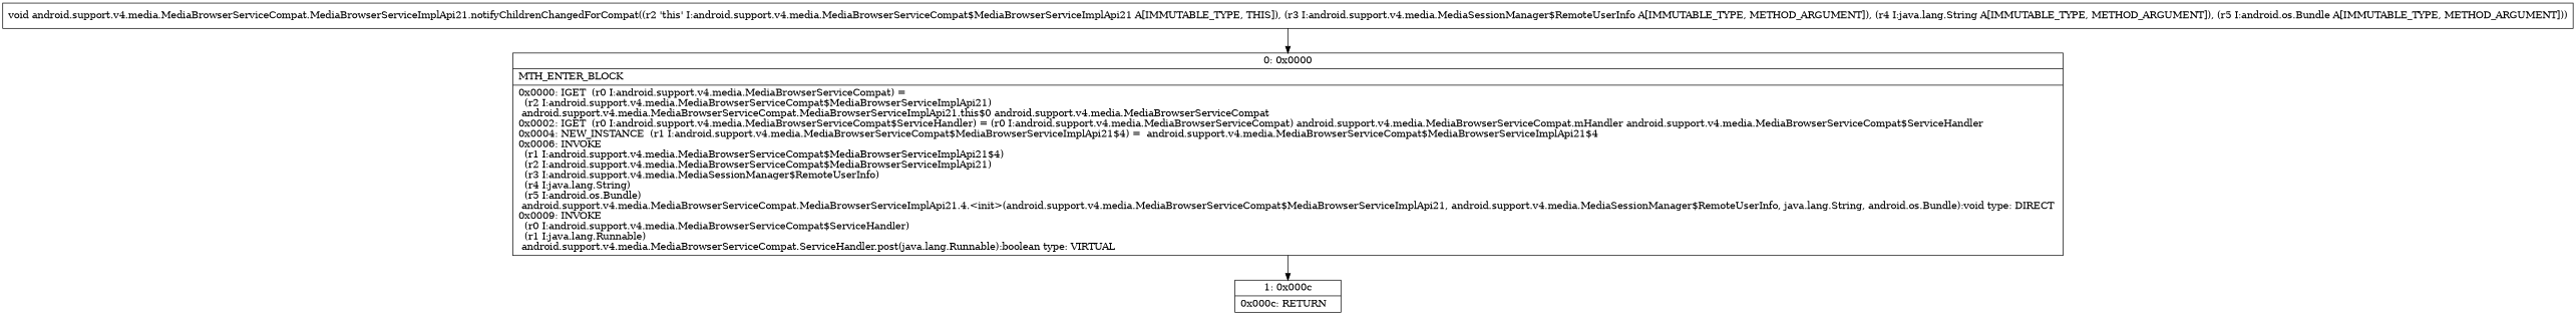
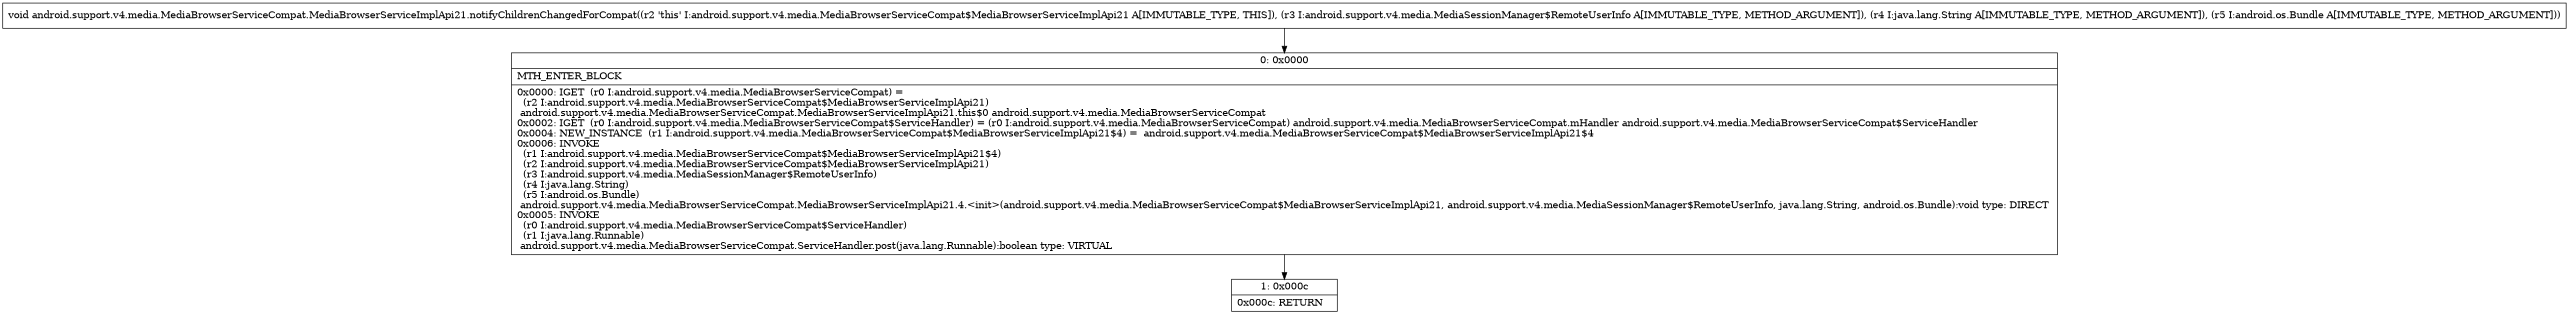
  digraph {
    node [shape=record]
-   n1 [label="{0\:\ 0x0000|MTH_ENTER_BLOCK\l|0x0000: IGET  (r0 I:android.support.v4.media.MediaBrowserServiceCompat) = \l  (r2 I:android.support.v4.media.MediaBrowserServiceCompat$MediaBrowserServiceImplApi21)\l android.support.v4.media.MediaBrowserServiceCompat.MediaBrowserServiceImplApi21.this$0 android.support.v4.media.MediaBrowserServiceCompat \l0x0002: IGET  (r0 I:android.support.v4.media.MediaBrowserServiceCompat$ServiceHandler) = (r0 I:android.support.v4.media.MediaBrowserServiceCompat) android.support.v4.media.MediaBrowserServiceCompat.mHandler android.support.v4.media.MediaBrowserServiceCompat$ServiceHandler \l0x0004: NEW_INSTANCE  (r1 I:android.support.v4.media.MediaBrowserServiceCompat$MediaBrowserServiceImplApi21$4) =  android.support.v4.media.MediaBrowserServiceCompat$MediaBrowserServiceImplApi21$4 \l0x0006: INVOKE  \l  (r1 I:android.support.v4.media.MediaBrowserServiceCompat$MediaBrowserServiceImplApi21$4)\l  (r2 I:android.support.v4.media.MediaBrowserServiceCompat$MediaBrowserServiceImplApi21)\l  (r3 I:android.support.v4.media.MediaSessionManager$RemoteUserInfo)\l  (r4 I:java.lang.String)\l  (r5 I:android.os.Bundle)\l android.support.v4.media.MediaBrowserServiceCompat.MediaBrowserServiceImplApi21.4.\<init\>(android.support.v4.media.MediaBrowserServiceCompat$MediaBrowserServiceImplApi21, android.support.v4.media.MediaSessionManager$RemoteUserInfo, java.lang.String, android.os.Bundle):void type: DIRECT \l0x0009: INVOKE  \l  (r0 I:android.support.v4.media.MediaBrowserServiceCompat$ServiceHandler)\l  (r1 I:java.lang.Runnable)\l android.support.v4.media.MediaBrowserServiceCompat.ServiceHandler.post(java.lang.Runnable):boolean type: VIRTUAL \l}"]
+   n1 [label="{0\:\ 0x0000|MTH_ENTER_BLOCK\l|0x0000: IGET  (r0 I:android.support.v4.media.MediaBrowserServiceCompat) = \l  (r2 I:android.support.v4.media.MediaBrowserServiceCompat$MediaBrowserServiceImplApi21)\l android.support.v4.media.MediaBrowserServiceCompat.MediaBrowserServiceImplApi21.this$0 android.support.v4.media.MediaBrowserServiceCompat \l0x0002: IGET  (r0 I:android.support.v4.media.MediaBrowserServiceCompat$ServiceHandler) = (r0 I:android.support.v4.media.MediaBrowserServiceCompat) android.support.v4.media.MediaBrowserServiceCompat.mHandler android.support.v4.media.MediaBrowserServiceCompat$ServiceHandler \l0x0004: NEW_INSTANCE  (r1 I:android.support.v4.media.MediaBrowserServiceCompat$MediaBrowserServiceImplApi21$4) =  android.support.v4.media.MediaBrowserServiceCompat$MediaBrowserServiceImplApi21$4 \l0x0006: INVOKE  \l  (r1 I:android.support.v4.media.MediaBrowserServiceCompat$MediaBrowserServiceImplApi21$4)\l  (r2 I:android.support.v4.media.MediaBrowserServiceCompat$MediaBrowserServiceImplApi21)\l  (r3 I:android.support.v4.media.MediaSessionManager$RemoteUserInfo)\l  (r4 I:java.lang.String)\l  (r5 I:android.os.Bundle)\l android.support.v4.media.MediaBrowserServiceCompat.MediaBrowserServiceImplApi21.4.\<init\>(android.support.v4.media.MediaBrowserServiceCompat$MediaBrowserServiceImplApi21, android.support.v4.media.MediaSessionManager$RemoteUserInfo, java.lang.String, android.os.Bundle):void type: DIRECT \l0x0005: INVOKE  \l  (r0 I:android.support.v4.media.MediaBrowserServiceCompat$ServiceHandler)\l  (r1 I:java.lang.Runnable)\l android.support.v4.media.MediaBrowserServiceCompat.ServiceHandler.post(java.lang.Runnable):boolean type: VIRTUAL \l}"]
    n2 [label="{1\:\ 0x000c|0x000c: RETURN   \l}"]
    n3 [label="{void android.support.v4.media.MediaBrowserServiceCompat.MediaBrowserServiceImplApi21.notifyChildrenChangedForCompat((r2 'this' I:android.support.v4.media.MediaBrowserServiceCompat$MediaBrowserServiceImplApi21 A[IMMUTABLE_TYPE, THIS]), (r3 I:android.support.v4.media.MediaSessionManager$RemoteUserInfo A[IMMUTABLE_TYPE, METHOD_ARGUMENT]), (r4 I:java.lang.String A[IMMUTABLE_TYPE, METHOD_ARGUMENT]), (r5 I:android.os.Bundle A[IMMUTABLE_TYPE, METHOD_ARGUMENT])) }"]
    n1 -> n2
    n3 -> n1
  }
